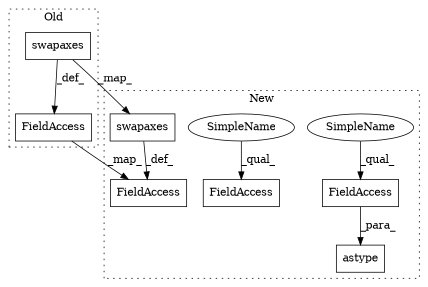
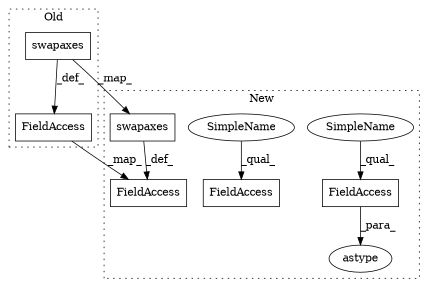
  digraph {
    node [a=22 l="9,1" s="1903,1923" shape=box]
    n1 [a=32 label=swapaxes]
    n2 [l=11 label=FieldAccess s=1969]
    n3 [a=32 label=swapaxes]
    n4 [l=11 label=FieldAccess s=2013]
    n5 [l=13 label=FieldAccess s=1932]
    n6 [l=13 label=FieldAccess s=1993]
-   n7 [a=32 l="7,1" label=astype s="1986,2006"]
+   n7 [a=32 l="7,1" label=astype s="1986,2006" shape=ellipse]
    n8 [a=42 l=5 label=SimpleName s=1993 shape=ellipse]
    n9 [a=42 l=5 label=SimpleName s=1932 shape=ellipse]
    subgraph cluster_1 {
      label=Old
      style=dotted
      n1
      n2
    }
    subgraph cluster_2 {
      label=New
      style=dotted
      n3
      n4
      n5
      n6
      n7
      n8
      n9
    }
    n1 -> n2 [label=_def_]
    n1 -> n3 [label=_map_]
    n2 -> n4 [label=_map_]
    n3 -> n4 [label=_def_]
    n6 -> n7 [label=_para_]
    n8 -> n6 [label=_qual_]
    n9 -> n5 [label=_qual_]
  }
